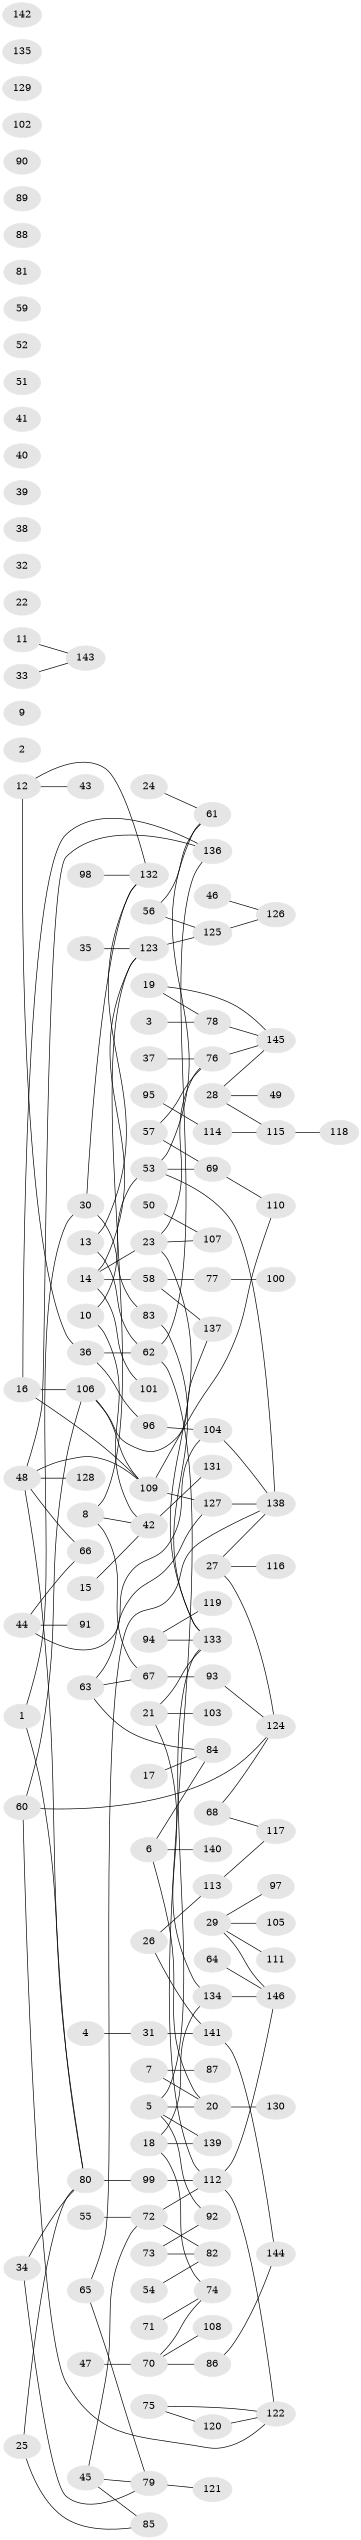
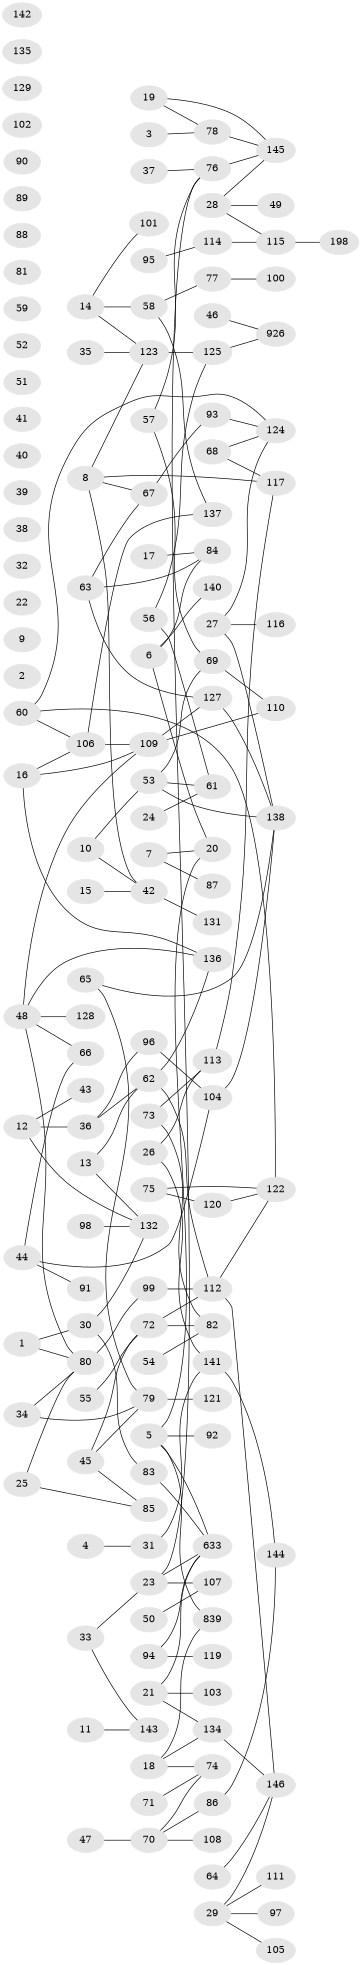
  graph {
    rankdir=LR
    node [color=gray90 style=filled]
    1
    30
    80
    132
    83
    99
    2
    3
    78
    145
    4
    31
    141
    5
    20
    92
-   133
-   139
-   130
+   133 [label=633]
+   139 [label=839]
    6
    84
    140
    7
    87
    8
    42
    67
    117
    123
    131
    93
    125
    9
    10
    53
    61
    138
    69
    11
    143
    12
    36
    43
    62
    96
    13
    136
    112
    14
    23
    58
    101
    76
    107
    77
    137
    15
    16
    106
    109
    127
    110
    17
    18
    74
    134
    146
    19
    21
    103
    22
    24
    25
    85
    26
    113
    144
    27
    116
    124
    28
    49
    115
-   118
+   118 [label=198]
    29
    97
    105
    111
    32
    33
    34
    79
    121
    35
    104
    37
    38
    39
    40
    41
    44
    66
    91
    45
    72
    82
    46
-   126
+   126 [label=926]
    47
    70
    86
    108
    48
    128
    50
    51
    52
    54
    55
    56
    57
    100
    59
    60
    122
    63
    64
    65
    68
    71
    73
    75
    120
    81
    88
    89
    90
    94
    119
    95
    114
    98
    102
    129
    135
    142
    1 -- 30
    1 -- 80
    30 -- 132
    30 -- 83
    80 -- 99
    83 -- 133
    99 -- 112
    3 -- 78
    78 -- 145
    4 -- 31
    31 -- 141
    141 -- 144
    5 -- 20
    5 -- 92
    5 -- 133
    5 -- 139
-   20 -- 130
    6 -- 20
    6 -- 84
    6 -- 140
    7 -- 20
    7 -- 87
    8 -- 42
    8 -- 67
+   8 -- 117
    8 -- 123
    42 -- 131
    67 -- 93
    123 -- 125
    93 -- 124
    125 -- 126
    10 -- 42
    10 -- 53
    53 -- 61
    53 -- 138
    53 -- 69
    69 -- 110
    11 -- 143
    12 -- 132
    12 -- 36
    12 -- 43
    36 -- 62
    36 -- 96
    62 -- 136
    62 -- 112
    96 -- 104
    13 -- 132
    13 -- 62
    112 -- 146
    112 -- 122
    14 -- 123
-   14 -- 23
+   33 -- 23
    14 -- 58
    14 -- 101
    23 -- 133
    23 -- 76
    23 -- 107
    58 -- 77
    58 -- 137
    76 -- 145
    77 -- 100
    15 -- 42
    16 -- 136
    16 -- 106
    16 -- 109
    106 -- 137
    106 -- 109
    109 -- 127
    109 -- 110
    127 -- 138
    17 -- 84
    18 -- 139
    18 -- 74
    18 -- 134
    134 -- 146
    19 -- 78
    19 -- 145
    21 -- 133
    21 -- 134
    21 -- 103
    24 -- 61
    25 -- 80
    25 -- 85
    26 -- 141
    26 -- 113
    113 -- 117
    27 -- 138
    27 -- 116
    27 -- 124
    28 -- 145
    28 -- 49
    28 -- 115
    115 -- 118
    29 -- 146
    29 -- 97
    29 -- 105
    29 -- 111
    33 -- 143
    34 -- 80
    34 -- 79
    79 -- 121
    35 -- 123
    104 -- 138
    37 -- 76
    44 -- 104
    44 -- 66
    44 -- 91
    45 -- 85
    45 -- 79
    45 -- 72
    72 -- 112
    72 -- 82
    46 -- 126
    47 -- 70
    70 -- 74
    70 -- 86
    70 -- 108
    86 -- 144
    48 -- 80
    48 -- 136
    48 -- 109
    48 -- 66
    48 -- 128
    50 -- 107
    54 -- 82
    55 -- 72
    56 -- 125
    56 -- 61
    57 -- 69
    57 -- 76
    60 -- 106
    60 -- 124
    60 -- 122
    63 -- 84
    63 -- 67
    63 -- 127
    64 -- 146
    65 -- 138
    65 -- 79
    68 -- 117
    68 -- 124
    71 -- 74
-   73 -- 92
+   73 -- 113
    73 -- 82
    75 -- 122
    75 -- 120
    120 -- 122
    94 -- 133
    94 -- 119
    95 -- 114
    114 -- 115
    98 -- 132
  }
